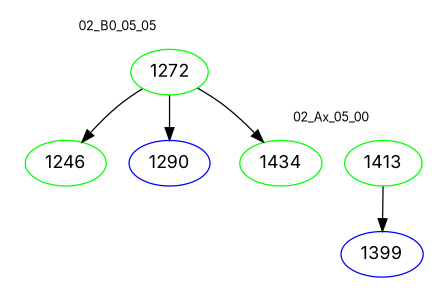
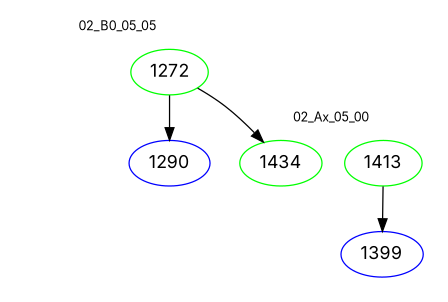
  digraph {
    fontname=Inter
    node [color=green fontname=Inter]
    edge [color=black fontname=Inter]
    n1 [label=1413]
    n2 [color=blue label=1399]
    n3 [label=1434]
    n4 [label=1272]
-   n5 [label=1246]
    n6 [color=blue label=1290]
    subgraph cluster_1 {
      color=white
      fontsize=10
      label="02_Ax_05_00"
      n1
      n2
      n3
    }
    subgraph cluster_2 {
      color=white
      fontsize=10
      label="02_B0_05_05"
      n4
-     n5
      n6
    }
    n1 -> n2
    n4 -> n3
-   n4 -> n5
    n4 -> n6
  }
